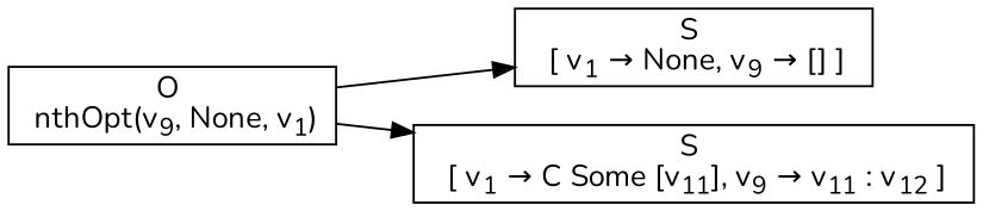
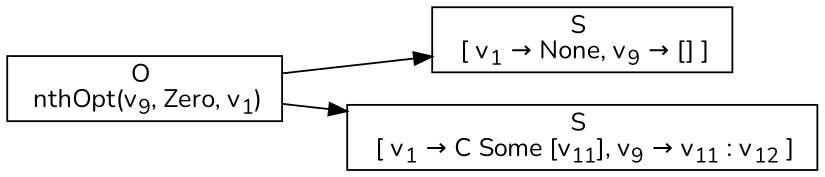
  digraph {
    rankdir=LR
    fontname=Nunito
    node [fillcolor=white shape=box style=filled fontname=Nunito]
    edge [fontname=Nunito]
-   n1 [label=<O <BR/> nthOpt(v<SUB>9</SUB>, None, v<SUB>1</SUB>)>]
+   n1 [label=<O <BR/> nthOpt(v<SUB>9</SUB>, Zero, v<SUB>1</SUB>)>]
    n2 [label=<S <BR/>  [ v<SUB>1</SUB> &rarr; None, v<SUB>9</SUB> &rarr; [] ] >]
    n3 [label=<S <BR/>  [ v<SUB>1</SUB> &rarr; C Some [v<SUB>11</SUB>], v<SUB>9</SUB> &rarr; v<SUB>11</SUB> : v<SUB>12</SUB> ] >]
    n1 -> n2
    n1 -> n3
  }
